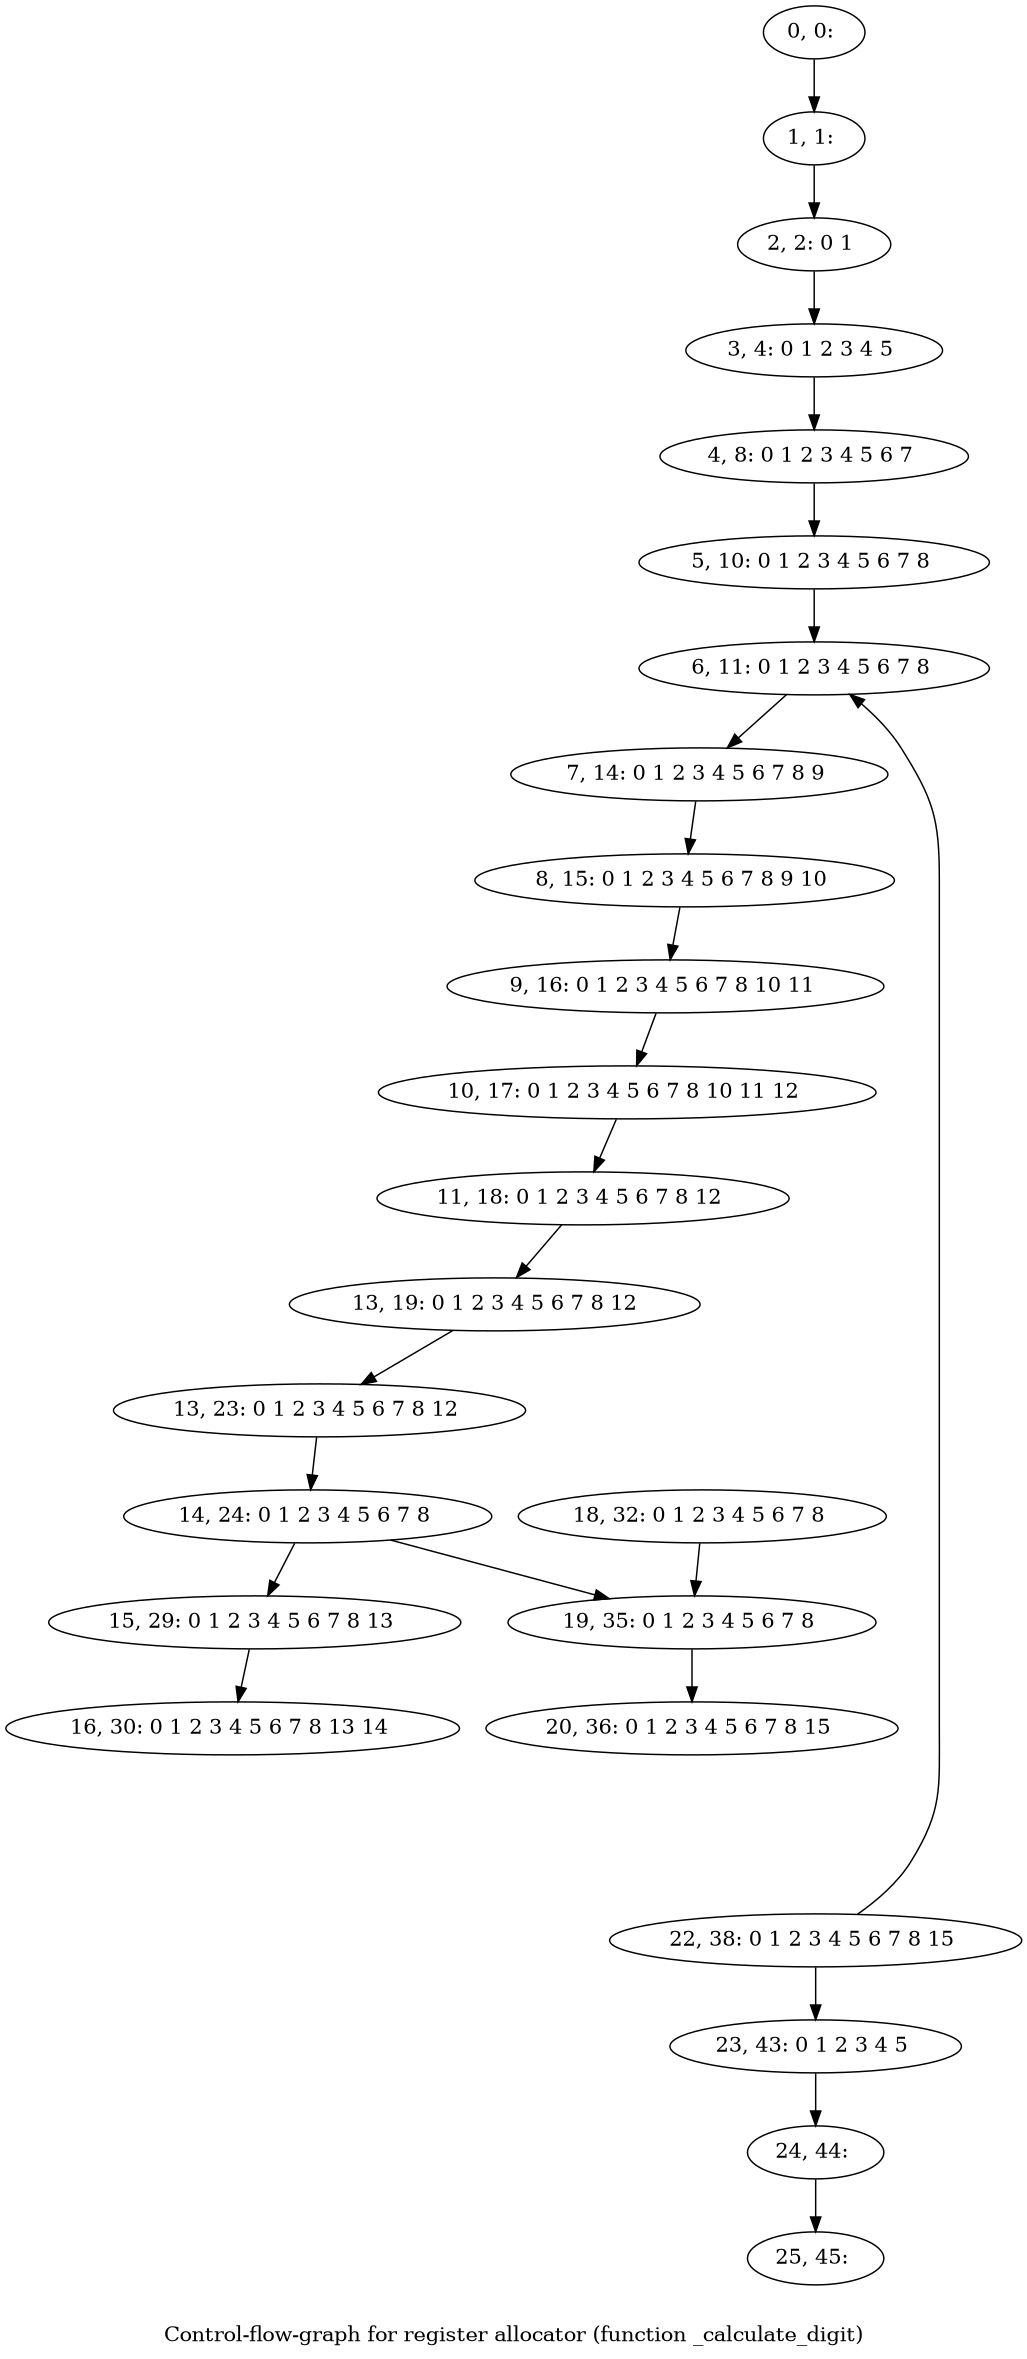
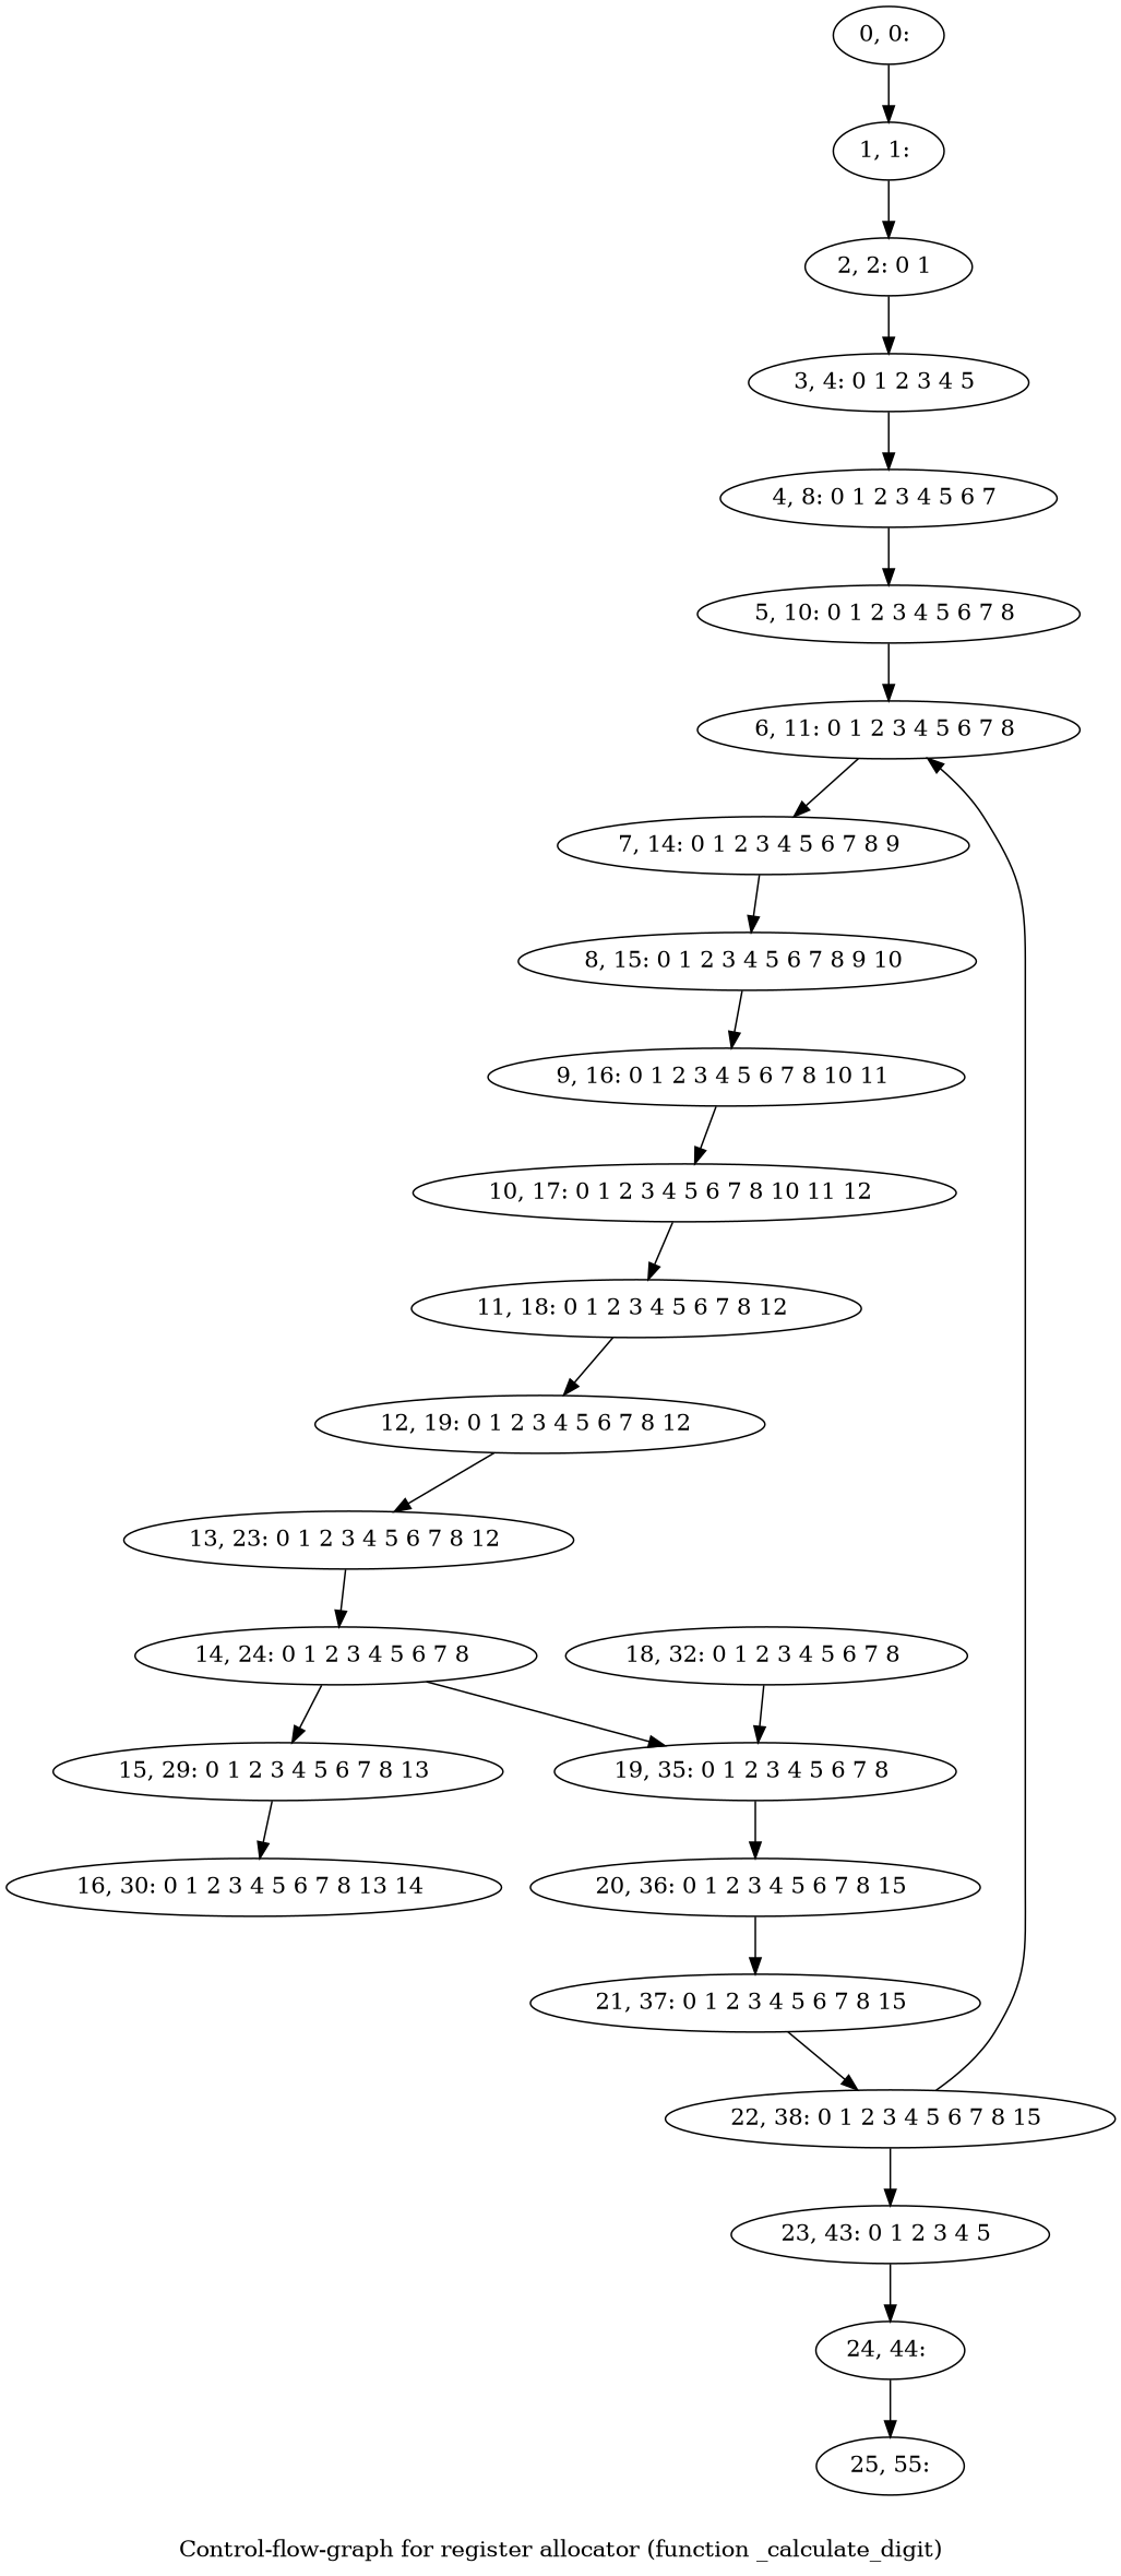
  digraph {
    label="Control-flow-graph for register allocator (function _calculate_digit)"
    n1 [label="0, 0: "]
    n2 [label="1, 1: "]
    n3 [label="2, 2: 0 1 "]
    n4 [label="3, 4: 0 1 2 3 4 5 "]
    n5 [label="4, 8: 0 1 2 3 4 5 6 7 "]
    n6 [label="5, 10: 0 1 2 3 4 5 6 7 8 "]
    n7 [label="6, 11: 0 1 2 3 4 5 6 7 8 "]
    n8 [label="7, 14: 0 1 2 3 4 5 6 7 8 9 "]
    n9 [label="8, 15: 0 1 2 3 4 5 6 7 8 9 10 "]
    n10 [label="9, 16: 0 1 2 3 4 5 6 7 8 10 11 "]
    n11 [label="10, 17: 0 1 2 3 4 5 6 7 8 10 11 12 "]
    n12 [label="11, 18: 0 1 2 3 4 5 6 7 8 12 "]
-   n13 [label="13, 19: 0 1 2 3 4 5 6 7 8 12"]
+   n13 [label="12, 19: 0 1 2 3 4 5 6 7 8 12 "]
    n14 [label="13, 23: 0 1 2 3 4 5 6 7 8 12 "]
    n15 [label="14, 24: 0 1 2 3 4 5 6 7 8 "]
    n16 [label="15, 29: 0 1 2 3 4 5 6 7 8 13 "]
    n17 [label="19, 35: 0 1 2 3 4 5 6 7 8 "]
    n18 [label="16, 30: 0 1 2 3 4 5 6 7 8 13 14 "]
    n19 [label="20, 36: 0 1 2 3 4 5 6 7 8 15 "]
    n20 [label="18, 32: 0 1 2 3 4 5 6 7 8 "]
+   n21 [label="21, 37: 0 1 2 3 4 5 6 7 8 15 "]
    n22 [label="22, 38: 0 1 2 3 4 5 6 7 8 15 "]
    n23 [label="23, 43: 0 1 2 3 4 5 "]
    n24 [label="24, 44: "]
-   n25 [label="25, 45: "]
+   n25 [label="25, 55:"]
    n1 -> n2
    n2 -> n3
    n3 -> n4
    n4 -> n5
    n5 -> n6
    n6 -> n7
    n7 -> n8
    n8 -> n9
    n9 -> n10
    n10 -> n11
    n11 -> n12
    n12 -> n13
    n13 -> n14
    n14 -> n15
    n15 -> n16
    n15 -> n17
    n16 -> n18
    n17 -> n19
+   n19 -> n21
    n20 -> n17
+   n21 -> n22
    n22 -> n7
    n22 -> n23
    n23 -> n24
    n24 -> n25
  }
